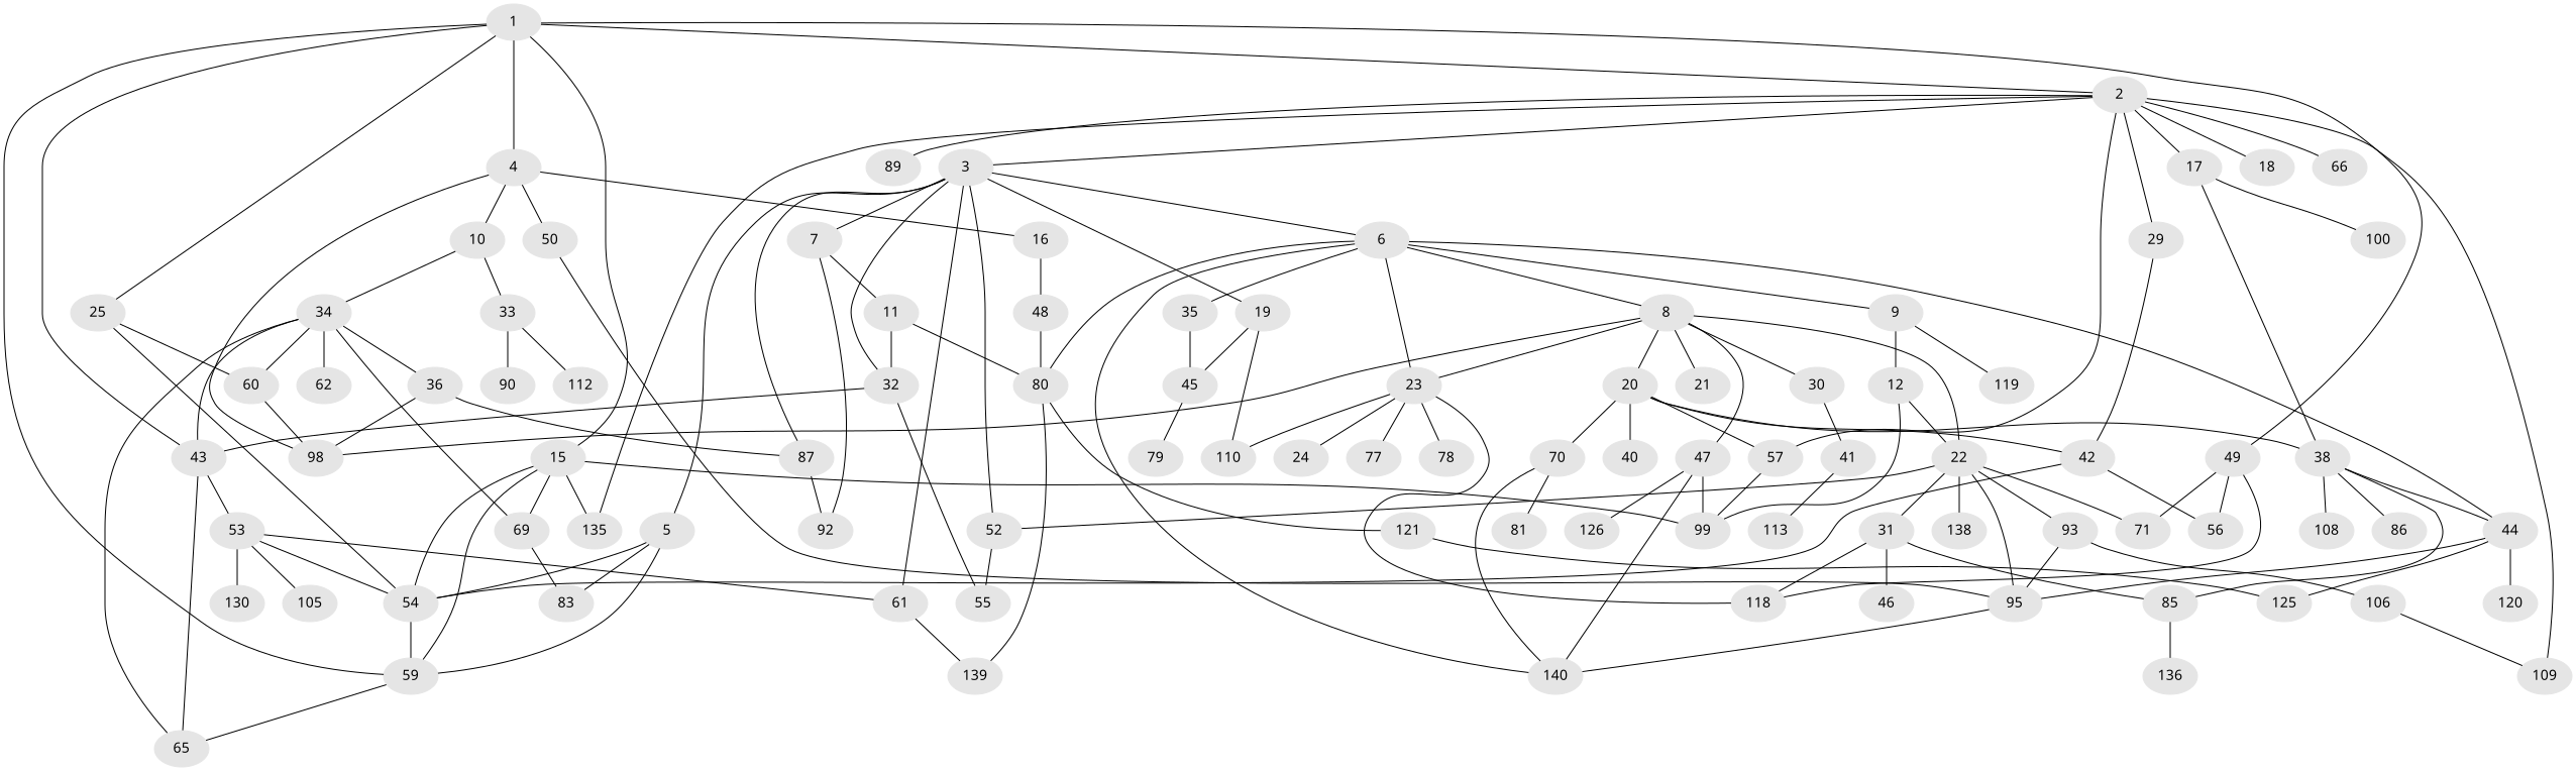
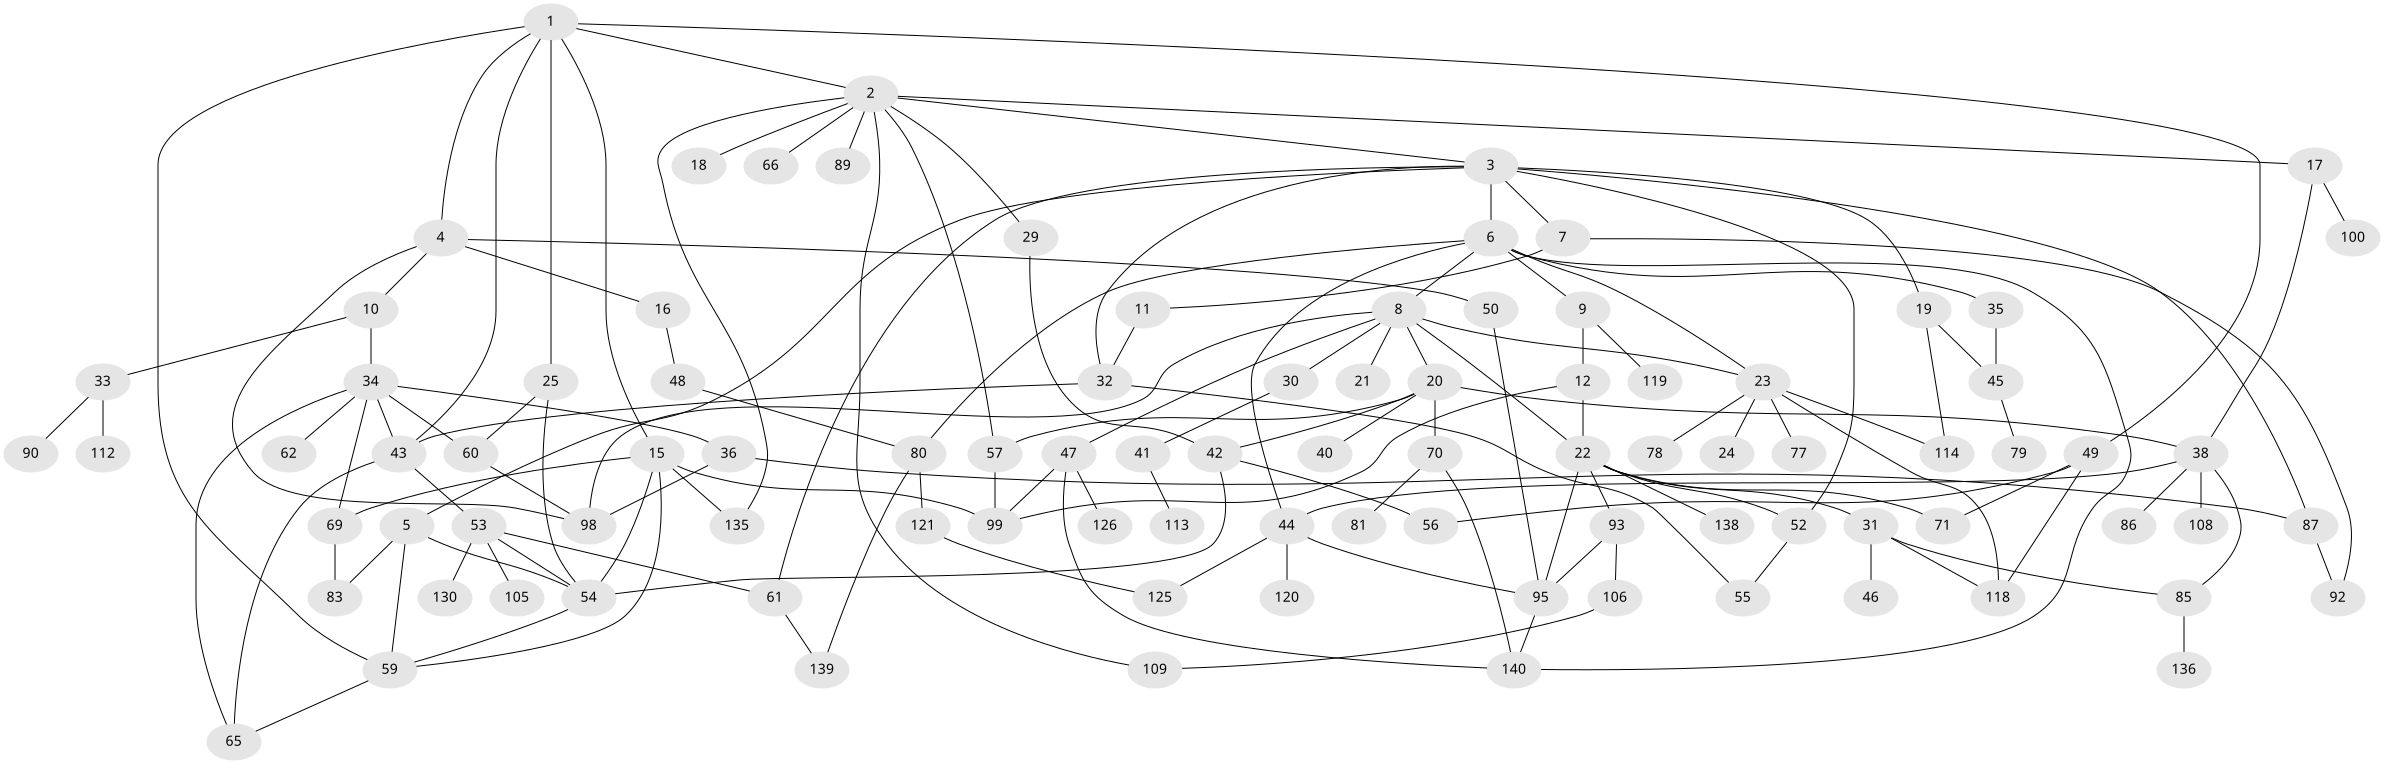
  graph {
    fontname="Noto Sans"
    node [color=gray90 fontname="Noto Sans" style=filled]
    edge [fontname="Noto Sans"]
    2 [super="+13"]
    3 [super="+39"]
    17 [super="+51"]
    18
    29 [super="+116"]
    57
    66 [super="+91"]
    89
    109
    135
    1
    4 [super="+58"]
    15 [super="+73"]
    25 [super="+28"]
    43 [super="+72"]
    49 [super="+104"]
    59
    10
    16 [super="+20"]
    50
    98
    54 [super="+103"]
    99 [super="+128"]
    69 [super="+134"]
    60 [super="+115"]
    65
    53 [super="+132"]
    71
    118 [super="+131"]
    56 [super="+88"]
    5 [super="+68"]
    6 [super="+110"]
    7
    19
    32
    52 [super="+124"]
    61 [super="+137"]
    87 [super="+123"]
    38 [super="+102"]
    100
    42 [super="+74"]
    83
    8 [super="+14"]
    9 [super="+76"]
    23 [super="+27"]
    35 [super="+67"]
    44 [super="+117"]
    80 [super="+82"]
    140
    11 [super="+122"]
    92 [super="+127"]
    45 [super="+64"]
-   114 [label=110]
+   114
    55 [super="+107"]
    139
    33
    34 [super="+111"]
    48
    95
    21
    22 [super="+94"]
    n62 [label=20 super="+63"]
    30
    47 [super="+101"]
    12 [super="+37"]
    119
    24
    77
    78
    120
    125
    121
    31
    93 [super="+129"]
    138
    40 [super="+75"]
    70
    41
    126
    90
    112
    36 [super="+96"]
    62
    85 [super="+97"]
    86 [super="+133"]
    108
    79
    46
    106
    81
    113
    136
    105
    130
    2 -- 3
    2 -- 17
    2 -- 18
    2 -- 29
    2 -- 57
    2 -- 66
    2 -- 89
    2 -- 109
    2 -- 135
    3 -- 5
    3 -- 6
    3 -- 7
    3 -- 19
    3 -- 32
    3 -- 52
    3 -- 61
    3 -- 87
    17 -- 38
    17 -- 100
    29 -- 42
    57 -- 99
    1 -- 2
    1 -- 4
    1 -- 15
    1 -- 25
    1 -- 43
    1 -- 49
    1 -- 59
    4 -- 10
    4 -- 16
    4 -- 50
    4 -- 98
    15 -- 135
    15 -- 59
    15 -- 54
    15 -- 99
    15 -- 69
    25 -- 54
    25 -- 60
    43 -- 65
    43 -- 53
    49 -- 71
    49 -- 118
    49 -- 56
    59 -- 65
    10 -- 33
    10 -- 34
    16 -- 48
    50 -- 95
    54 -- 59
    69 -- 83
    60 -- 98
    53 -- 54
    53 -- 61
    53 -- 105
    53 -- 130
    5 -- 59
    5 -- 54
    5 -- 83
    6 -- 8
    6 -- 9
    6 -- 23
    6 -- 35
    6 -- 44
    6 -- 80
    6 -- 140
    7 -- 11
    7 -- 92
    19 -- 45
    19 -- 114
    32 -- 43
    32 -- 55
    52 -- 55
    61 -- 139
    87 -- 92
    38 -- 44
    38 -- 85
    38 -- 86
    38 -- 108
    42 -- 54
    42 -- 56
    8 -- 98
    8 -- 23
    8 -- 21
    8 -- 22
    8 -- n62
    8 -- 30
    8 -- 47
    9 -- 12
    9 -- 119
    23 -- 118 [weight=2]
    23 -- 114
    23 -- 24
    23 -- 77
    23 -- 78
    35 -- 45
    44 -- 95
    44 -- 120
    44 -- 125
    80 -- 139
    80 -- 121
    11 -- 32
-   11 -- 80
    45 -- 79
    33 -- 90
    33 -- 112
    34 -- 43
    34 -- 69
    34 -- 60
    34 -- 65
    34 -- 36
    34 -- 62
    48 -- 80
    95 -- 140
    22 -- 71
    22 -- 52
    22 -- 95
    22 -- 31
    22 -- 93
    22 -- 138
    n62 -- 57
    n62 -- 38
    n62 -- 42
    n62 -- 40
    n62 -- 70
    30 -- 41
    47 -- 99
    47 -- 140
    47 -- 126
    12 -- 99
    12 -- 22
    121 -- 125
    31 -- 118
    31 -- 85
    31 -- 46
    93 -- 95
    93 -- 106
    70 -- 140
    70 -- 81
    41 -- 113
    36 -- 98
    36 -- 87
    85 -- 136
    106 -- 109
  }
